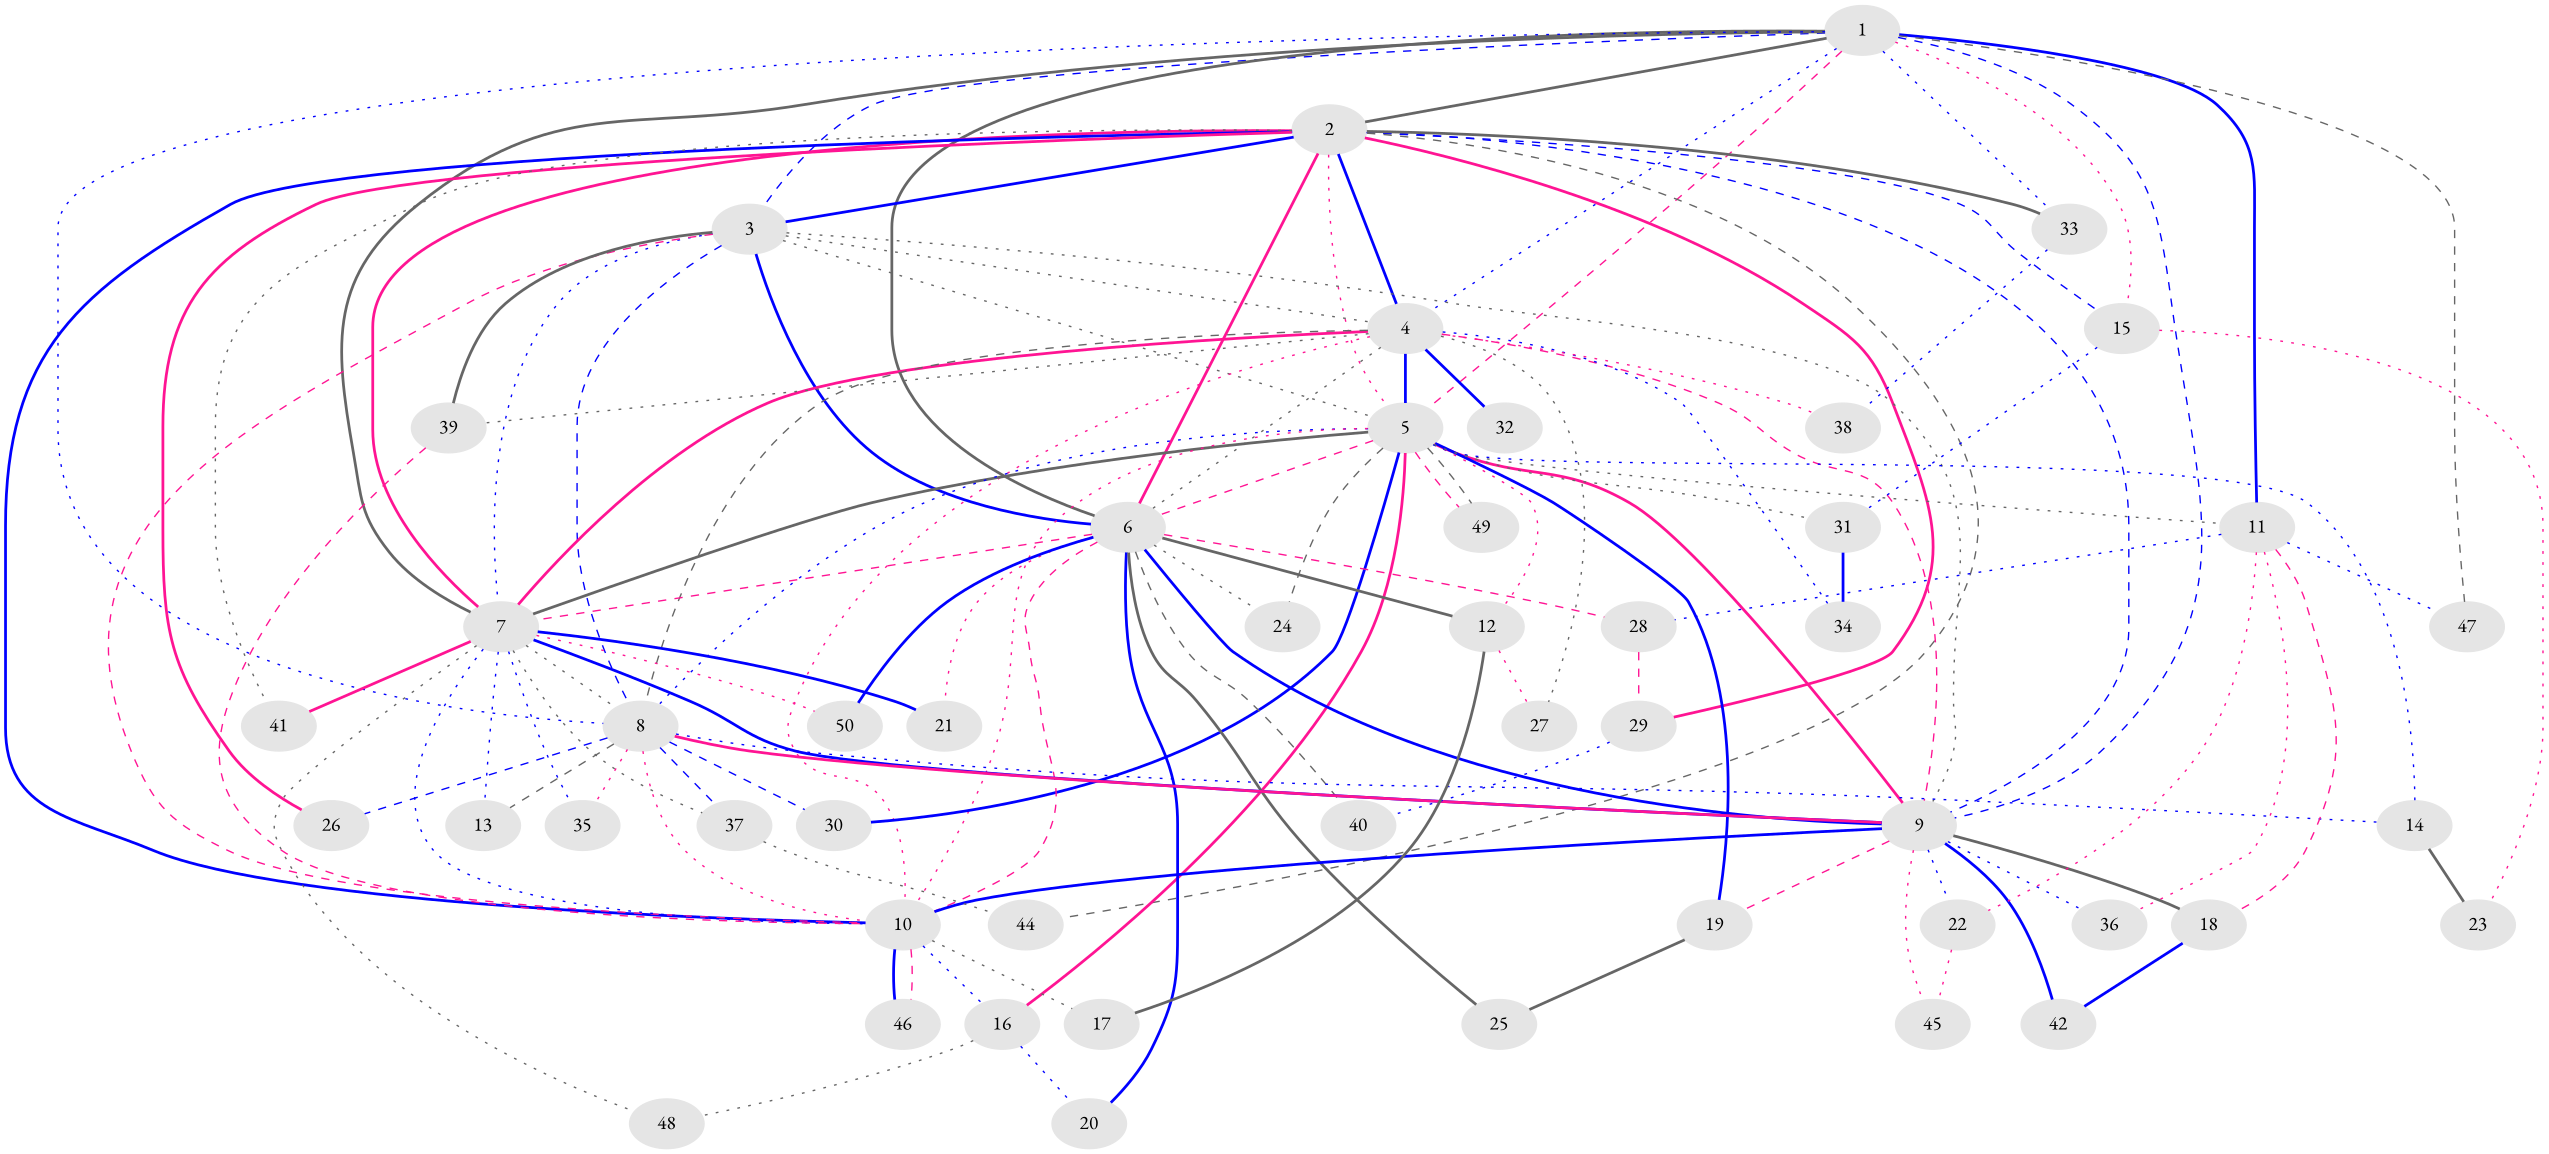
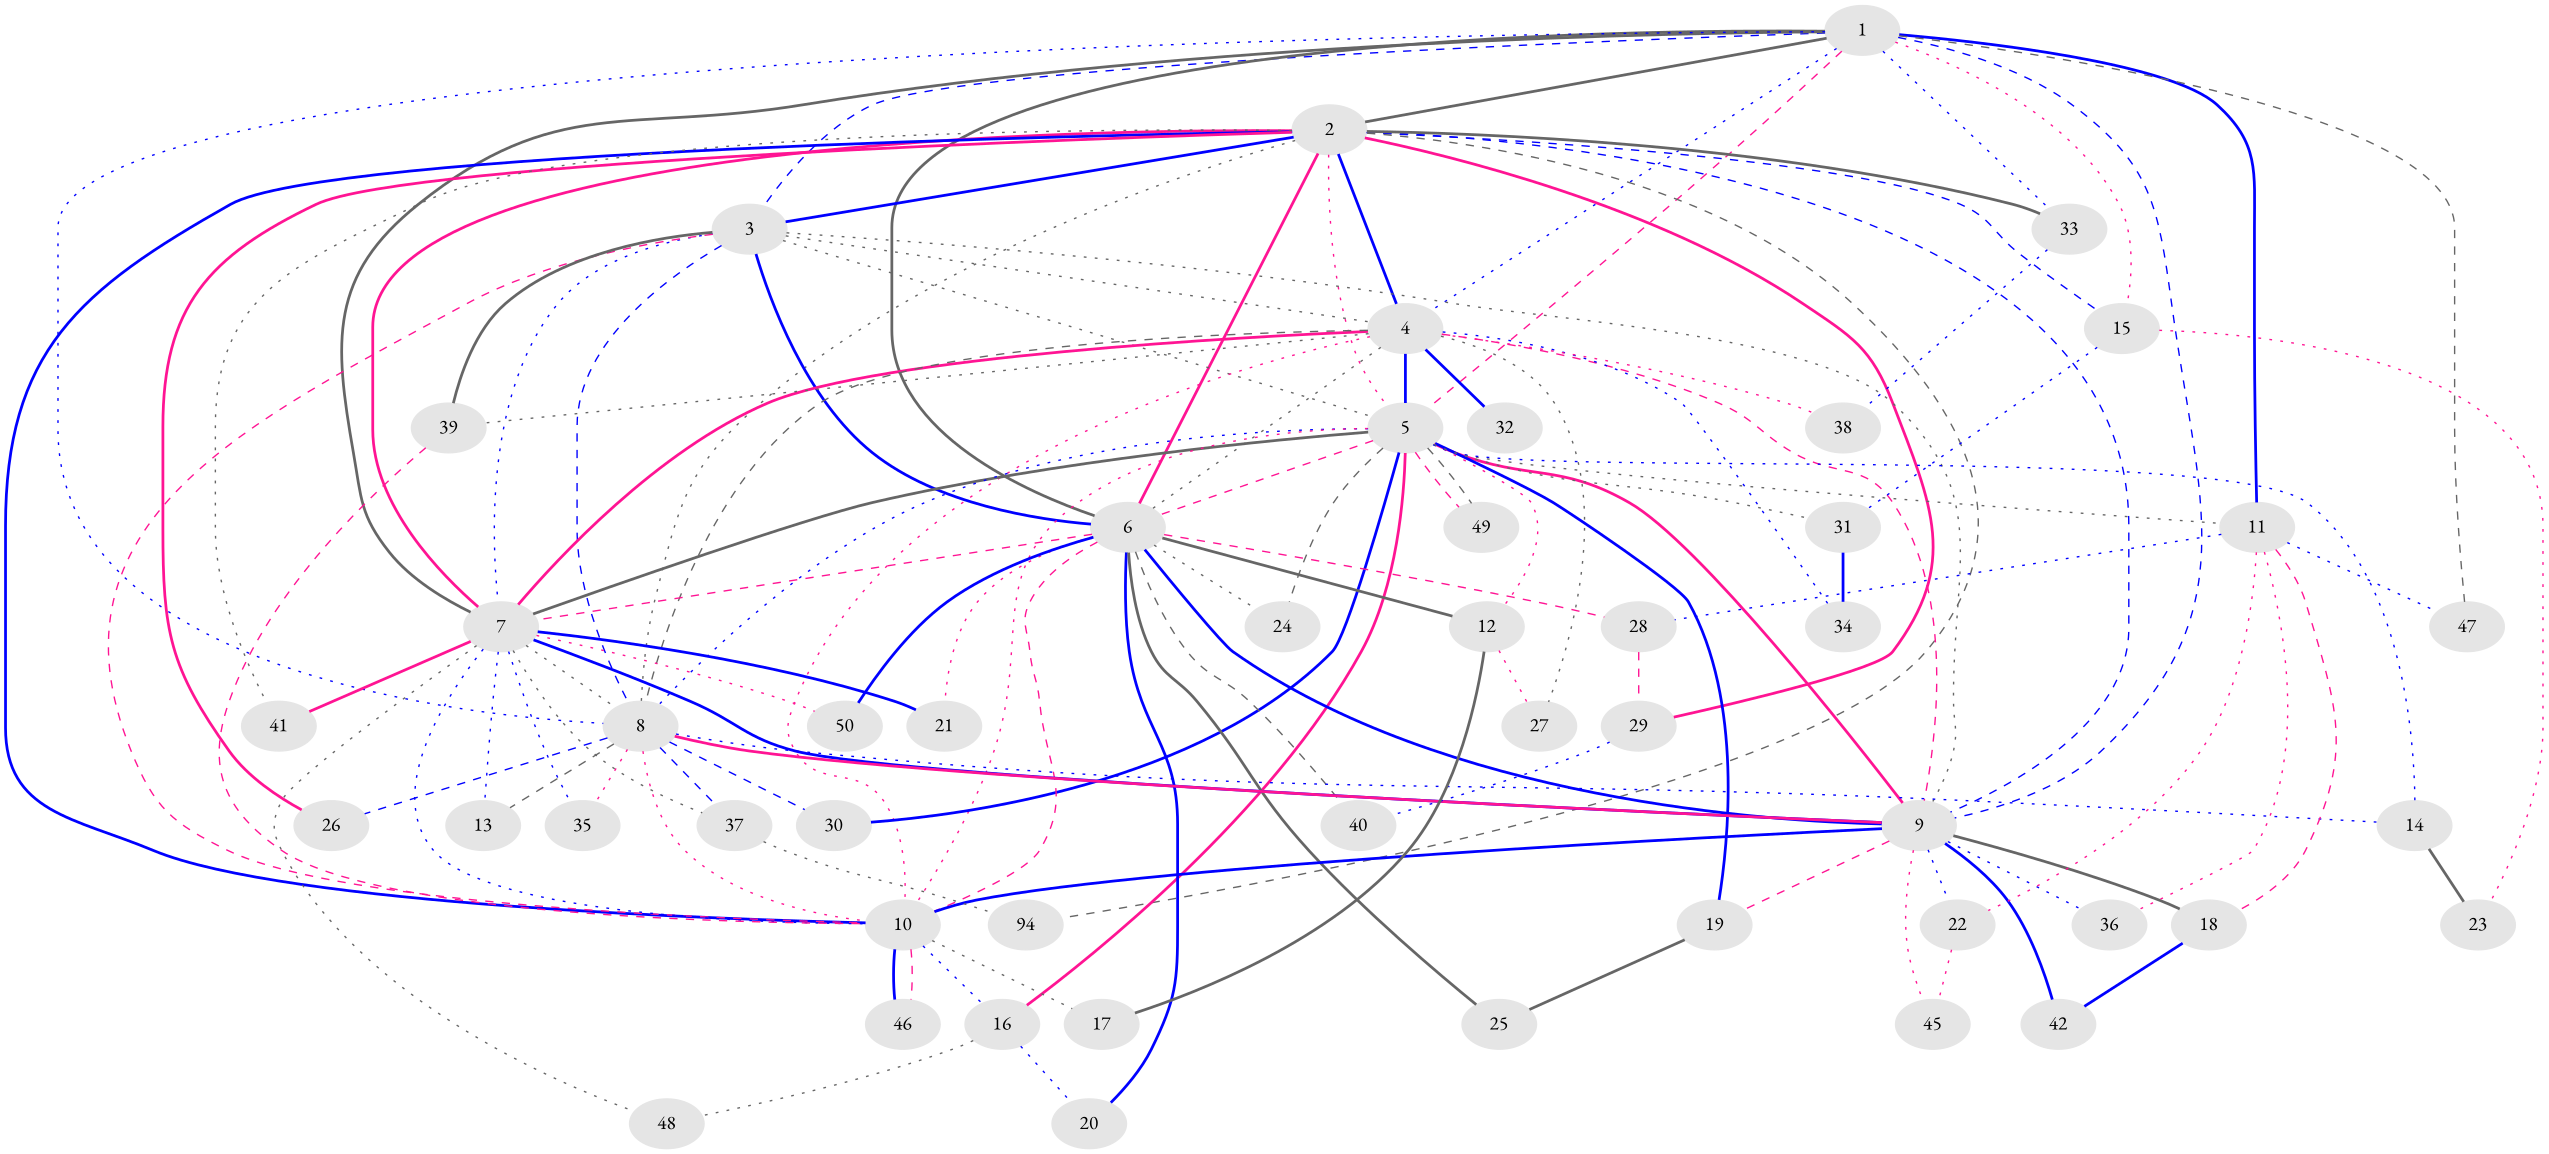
  graph {
    fontname="EB Garamond"
    node [color=gray90 fontname="EB Garamond" style=filled]
    edge [color=blue fontname="EB Garamond" style=dotted]
    1
    2
    3
    4
    5
    6
    7
    8
    9
    11
    15
    33
    47
    10
    26
    29
    41
-   44
+   44 [label=94]
    39
    27
    32
    34
    38
    12
    14
    16
    19
    24
    30
    31
    49
    20
    21
    25
    28
    40
    50
    13
    35
    37
    48
    18
    22
    36
    42
    45
    17
    46
    23
    1 -- 2 [color=gray40 style=bold]
    1 -- 3 [style=dashed]
    1 -- 4
    1 -- 5 [color=deeppink style=dashed]
    1 -- 6 [color=gray40 style=bold]
    1 -- 7 [color=gray40 style=bold]
    1 -- 8
    1 -- 9 [style=dashed]
    1 -- 11 [style=bold]
    1 -- 15 [color=deeppink]
    1 -- 33
    1 -- 47 [color=gray40 style=dashed]
    2 -- 3 [style=bold]
    2 -- 4 [style=bold]
    2 -- 5 [color=deeppink]
    2 -- 6 [color=deeppink style=bold]
    2 -- 7 [color=deeppink style=bold]
+   2 -- 8 [color=gray40]
    2 -- 9 [style=dashed]
    2 -- 15 [style=dashed]
    2 -- 33 [color=gray40 style=bold]
    2 -- 10 [style=bold]
    2 -- 26 [color=deeppink style=bold]
    2 -- 29 [color=deeppink style=bold]
    2 -- 41 [color=gray40]
    2 -- 44 [color=gray40 style=dashed]
    3 -- 4 [color=gray40]
    3 -- 5 [color=gray40]
    3 -- 6 [style=bold]
    3 -- 7
    3 -- 8 [style=dashed]
    3 -- 9 [color=gray40]
    3 -- 10 [color=deeppink style=dashed]
    3 -- 39 [color=gray40 style=bold]
    4 -- 5 [style=bold]
    4 -- 6 [color=gray40]
    4 -- 7 [color=deeppink style=bold]
    4 -- 8 [color=gray40 style=dashed]
    4 -- 9 [color=deeppink style=dashed]
    4 -- 10 [color=deeppink]
    4 -- 39 [color=gray40]
    4 -- 27 [color=gray40]
    4 -- 32 [style=bold]
    4 -- 34
    4 -- 38 [color=deeppink]
    5 -- 6 [color=deeppink style=dashed]
    5 -- 7 [color=gray40 style=bold]
    5 -- 8
    5 -- 9 [color=deeppink style=bold]
    5 -- 11 [color=gray40]
    5 -- 10 [color=deeppink]
    5 -- 12 [color=deeppink]
    5 -- 14
    5 -- 16 [color=deeppink style=bold]
    5 -- 19 [style=bold]
    5 -- 24 [color=gray40 style=dashed]
    5 -- 30 [style=bold]
    5 -- 31 [color=gray40]
    5 -- 49 [color=deeppink style=dashed]
    5 -- 49 [color=gray40 style=dashed]
    6 -- 7 [color=deeppink style=dashed]
    6 -- 9 [style=bold]
    6 -- 10 [color=deeppink style=dashed]
    6 -- 12 [color=gray40 style=bold]
    6 -- 24 [color=gray40]
    6 -- 20 [style=bold]
    6 -- 21 [color=deeppink]
    6 -- 25 [color=gray40 style=bold]
    6 -- 28 [color=deeppink style=dashed]
    6 -- 40 [color=gray40 style=dashed]
    6 -- 50 [style=bold]
    7 -- 8 [color=gray40]
    7 -- 9 [style=bold]
    7 -- 10
    7 -- 41 [color=deeppink style=bold]
    7 -- 21 [style=bold]
    7 -- 50 [color=deeppink]
    7 -- 13
    7 -- 35
    7 -- 37 [color=gray40]
    7 -- 48 [color=gray40]
    8 -- 9 [color=deeppink style=bold]
    8 -- 10 [color=deeppink]
    8 -- 26 [style=dashed]
    8 -- 14
    8 -- 30 [style=dashed]
    8 -- 13 [color=gray40 style=dashed]
    8 -- 35 [color=deeppink]
    8 -- 37 [style=dashed]
    9 -- 10 [style=bold]
    9 -- 19 [color=deeppink style=dashed]
    9 -- 18 [color=gray40 style=bold]
    9 -- 22
    9 -- 36
    9 -- 42 [style=bold]
    9 -- 45 [color=deeppink]
    11 -- 47
    11 -- 28
    11 -- 18 [color=deeppink style=dashed]
    11 -- 22 [color=deeppink]
    11 -- 36 [color=deeppink]
    15 -- 31
    15 -- 23 [color=deeppink]
    33 -- 38
    10 -- 16
    10 -- 17 [color=gray40]
    10 -- 46 [style=bold]
    10 -- 46 [color=deeppink style=dashed]
    29 -- 40
    39 -- 10 [color=deeppink style=dashed]
    12 -- 27 [color=deeppink]
    12 -- 17 [color=gray40 style=bold]
    14 -- 23 [color=gray40 style=bold]
    16 -- 20
    16 -- 48 [color=gray40]
    19 -- 25 [color=gray40 style=bold]
    31 -- 34 [style=bold]
    28 -- 29 [color=deeppink style=dashed]
    37 -- 44 [color=gray40]
    18 -- 42 [style=bold]
    22 -- 45 [color=deeppink]
  }
